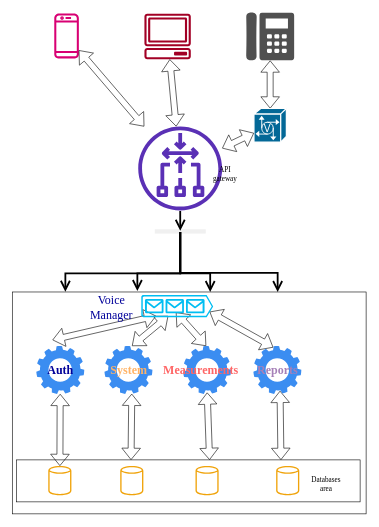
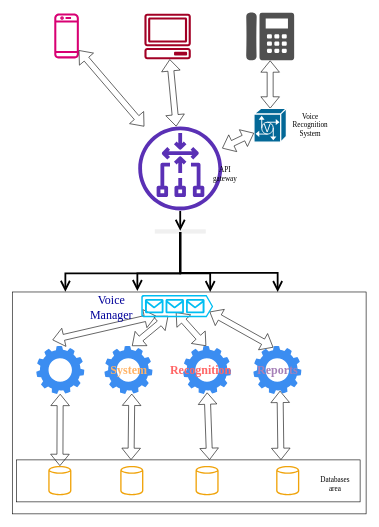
  <mxCell id="0" />
  <mxCell id="1" parent="0" />
  <mxCell id="2" value="" style="rounded=0;whiteSpace=wrap;html=1;shadow=0;comic=0;sketch=0;jiggle=1;fontFamily=Tahoma;fillColor=none;" parent="1" vertex="1"><mxGeometry x="20" y="486" width="590" height="370" as="geometry" /></mxCell>
  <mxCell id="3" value="" style="rounded=0;whiteSpace=wrap;html=1;shadow=0;comic=0;sketch=0;jiggle=1;fontFamily=Tahoma;fillColor=none;" parent="1" vertex="1"><mxGeometry x="27" y="766" width="573" height="70" as="geometry" /></mxCell>
  <mxCell id="4" value="" style="outlineConnect=0;fontColor=#ffffff;fillColor=#d80073;dashed=0;verticalLabelPosition=bottom;verticalAlign=top;align=center;html=1;fontSize=12;fontStyle=0;aspect=fixed;pointerEvents=1;shape=mxgraph.aws4.mobile_client;strokeWidth=2;shadow=0;strokeColor=#A50040;" parent="1" vertex="1"><mxGeometry x="90" y="20" width="41" height="78" as="geometry" /></mxCell>
  <mxCell id="5" value="" style="outlineConnect=0;fontColor=#ffffff;fillColor=#a20025;strokeColor=#6F0000;dashed=0;verticalLabelPosition=bottom;verticalAlign=top;align=center;html=1;fontSize=12;fontStyle=0;aspect=fixed;pointerEvents=1;shape=mxgraph.aws4.client;" parent="1" vertex="1"><mxGeometry x="240" y="22" width="78" height="76" as="geometry" /></mxCell>
  <mxCell id="6" value="" style="pointerEvents=1;shadow=0;dashed=0;html=1;strokeColor=none;fillColor=#505050;labelPosition=center;verticalLabelPosition=bottom;verticalAlign=top;outlineConnect=0;align=center;shape=mxgraph.office.devices.phone_digital;" parent="1" vertex="1"><mxGeometry x="410" y="20" width="80" height="80" as="geometry" /></mxCell>
  <mxCell id="7" value="" style="outlineConnect=0;fontColor=#232F3E;gradientColor=none;fillColor=#5A30B5;strokeColor=none;dashed=0;verticalLabelPosition=bottom;verticalAlign=top;align=center;html=1;fontSize=12;fontStyle=0;aspect=fixed;pointerEvents=1;shape=mxgraph.aws4.gateway_load_balancer;rotation=90;fontFamily=Tahoma;comic=0;" parent="1" vertex="1"><mxGeometry x="230" y="210" width="140" height="140" as="geometry" /></mxCell>
  <mxCell id="8" value="" style="shape=flexArrow;endArrow=classic;startArrow=classic;html=1;" parent="1" source="7" target="4" edge="1"><mxGeometry width="100" height="100" relative="1" as="geometry"><mxPoint x="90" y="200" as="sourcePoint" /><mxPoint x="190" y="100" as="targetPoint" /></mxGeometry></mxCell>
  <mxCell id="9" value="" style="shape=flexArrow;endArrow=classic;startArrow=classic;html=1;" parent="1" source="7" target="5" edge="1"><mxGeometry width="100" height="100" relative="1" as="geometry"><mxPoint x="404.021" y="375.24" as="sourcePoint" /><mxPoint x="258.999" y="120.001" as="targetPoint" /></mxGeometry></mxCell>
  <mxCell id="10" value="" style="shape=flexArrow;endArrow=classic;startArrow=classic;html=1;exitX=0.5;exitY=0;exitDx=0;exitDy=0;exitPerimeter=0;" parent="1" source="11" target="6" edge="1"><mxGeometry width="100" height="100" relative="1" as="geometry"><mxPoint x="295.841" y="370" as="sourcePoint" /><mxPoint x="150.819" y="114.761" as="targetPoint" /></mxGeometry></mxCell>
  <mxCell id="11" value="" style="shape=mxgraph.cisco.servers.voice_commserver;html=1;pointerEvents=1;dashed=0;fillColor=#036897;strokeColor=#ffffff;strokeWidth=2;verticalLabelPosition=bottom;verticalAlign=top;align=center;outlineConnect=0;comic=0;jiggle=1;shadow=0;sketch=0;" parent="1" vertex="1"><mxGeometry x="423" y="180" width="54" height="56" as="geometry" /></mxCell>
  <mxCell id="12" value="" style="shape=flexArrow;endArrow=classic;startArrow=classic;html=1;" parent="1" source="11" target="7" edge="1"><mxGeometry width="100" height="100" relative="1" as="geometry"><mxPoint x="305.841" y="380" as="sourcePoint" /><mxPoint x="160.819" y="124.761" as="targetPoint" /></mxGeometry></mxCell>
  <mxCell id="13" value="" style="shape=flexArrow;endArrow=classic;startArrow=classic;html=1;" parent="1" source="35" target="24" edge="1"><mxGeometry width="100" height="100" relative="1" as="geometry"><mxPoint x="138.5" y="827" as="sourcePoint" /><mxPoint x="138.5" y="636" as="targetPoint" /></mxGeometry></mxCell>
  <mxCell id="14" value="" style="shape=flexArrow;endArrow=classic;startArrow=classic;html=1;entryX=0.57;entryY=0.997;entryDx=0;entryDy=0;entryPerimeter=0;" parent="1" edge="1" target="25"><mxGeometry width="100" height="100" relative="1" as="geometry"><mxPoint x="217.996" y="766" as="sourcePoint" /><mxPoint x="218.525" y="665.87" as="targetPoint" /></mxGeometry></mxCell>
  <mxCell id="15" value="" style="shape=flexArrow;endArrow=classic;startArrow=classic;html=1;entryX=0.502;entryY=0.971;entryDx=0;entryDy=0;entryPerimeter=0;" parent="1" edge="1" target="27"><mxGeometry width="100" height="100" relative="1" as="geometry"><mxPoint x="348.996" y="766" as="sourcePoint" /><mxPoint x="349.525" y="665.87" as="targetPoint" /></mxGeometry></mxCell>
  <mxCell id="16" value="" style="shape=flexArrow;endArrow=classic;startArrow=classic;html=1;entryX=0.556;entryY=0.936;entryDx=0;entryDy=0;entryPerimeter=0;" parent="1" edge="1" target="26"><mxGeometry width="100" height="100" relative="1" as="geometry"><mxPoint x="467.996" y="766" as="sourcePoint" /><mxPoint x="468.525" y="665.87" as="targetPoint" /></mxGeometry></mxCell>
  <mxCell id="17" value="" style="shape=flexArrow;endArrow=classic;startArrow=block;html=1;entryX=0.208;entryY=0.946;entryDx=0;entryDy=0;entryPerimeter=0;" parent="1" target="33" edge="1"><mxGeometry width="100" height="100" relative="1" as="geometry"><mxPoint x="86.998" y="566" as="sourcePoint" /><mxPoint x="-20" y="366" as="targetPoint" /></mxGeometry></mxCell>
  <mxCell id="18" value="" style="shape=flexArrow;endArrow=classic;startArrow=classic;html=1;exitX=0.575;exitY=0;exitDx=0;exitDy=0;exitPerimeter=0;entryX=0.375;entryY=0.946;entryDx=0;entryDy=0;entryPerimeter=0;" parent="1" source="25" target="33" edge="1"><mxGeometry width="100" height="100" relative="1" as="geometry"><mxPoint x="196.998" y="576" as="sourcePoint" /><mxPoint x="318" y="455.633" as="targetPoint" /></mxGeometry></mxCell>
  <mxCell id="19" value="" style="shape=flexArrow;endArrow=classic;startArrow=classic;html=1;exitX=0.48;exitY=0;exitDx=0;exitDy=0;exitPerimeter=0;entryX=0.483;entryY=0.784;entryDx=0;entryDy=0;entryPerimeter=0;" parent="1" source="27" target="33" edge="1"><mxGeometry width="100" height="100" relative="1" as="geometry"><mxPoint x="303.498" y="583.37" as="sourcePoint" /><mxPoint x="275" y="506" as="targetPoint" /></mxGeometry></mxCell>
  <mxCell id="20" value="" style="shape=flexArrow;endArrow=classic;startArrow=classic;html=1;exitX=0.415;exitY=0.03;exitDx=0;exitDy=0;exitPerimeter=0;entryX=0.95;entryY=0.757;entryDx=0;entryDy=0;entryPerimeter=0;endSize=6;" parent="1" source="26" target="33" edge="1"><mxGeometry width="100" height="100" relative="1" as="geometry"><mxPoint x="496.998" y="566" as="sourcePoint" /><mxPoint x="618" y="445.633" as="targetPoint" /></mxGeometry></mxCell>
  <mxCell id="21" value="API gateway" style="text;html=1;strokeColor=none;fillColor=none;align=center;verticalAlign=middle;whiteSpace=wrap;rounded=0;shadow=0;comic=0;sketch=0;jiggle=1;fontFamily=Tahoma;" parent="1" vertex="1"><mxGeometry x="355" y="280" width="40" height="20" as="geometry" /></mxCell>
- <mxCell id="23" value="Databases&lt;br&gt;area&lt;br&gt;" style="text;html=1;align=center;verticalAlign=middle;resizable=0;points=[];autosize=1;strokeColor=none;fontFamily=Tahoma;" parent="1" vertex="1"><mxGeometry x="508" y="791" width="70" height="30" as="geometry" /></mxCell>
+ <mxCell id="22" value="Voice Recognition System&lt;br&gt;" style="text;html=1;strokeColor=none;fillColor=none;align=center;verticalAlign=middle;whiteSpace=wrap;rounded=0;shadow=0;comic=0;sketch=0;jiggle=1;fontFamily=Tahoma;" parent="1" vertex="1"><mxGeometry x="497" y="198" width="40" height="20" as="geometry" /></mxCell>
+ <mxCell id="23" value="Databases&lt;br&gt;area&lt;br&gt;" style="text;html=1;align=center;verticalAlign=middle;resizable=0;points=[];autosize=1;strokeColor=none;fontFamily=Tahoma;" parent="1" vertex="1"><mxGeometry x="523" y="791" width="70" height="30" as="geometry" /></mxCell>
  <mxCell id="24" value="" style="html=1;aspect=fixed;strokeColor=none;shadow=0;align=center;verticalAlign=top;fillColor=#3B8DF1;shape=mxgraph.gcp2.gear" parent="1" vertex="1"><mxGeometry x="60" y="576" width="80" height="80" as="geometry" /></mxCell>
  <mxCell id="25" value="" style="html=1;aspect=fixed;strokeColor=none;shadow=0;align=center;verticalAlign=top;fillColor=#3B8DF1;shape=mxgraph.gcp2.gear" parent="1" vertex="1"><mxGeometry x="173.659" y="576" width="80" height="80" as="geometry" /></mxCell>
  <mxCell id="26" value="" style="html=1;aspect=fixed;strokeColor=none;shadow=0;align=center;verticalAlign=top;fillColor=#3B8DF1;shape=mxgraph.gcp2.gear" parent="1" vertex="1"><mxGeometry x="421.989" y="576" width="80" height="80" as="geometry" /></mxCell>
  <mxCell id="27" value="" style="html=1;aspect=fixed;strokeColor=none;shadow=0;align=center;verticalAlign=top;fillColor=#3B8DF1;shape=mxgraph.gcp2.gear" parent="1" vertex="1"><mxGeometry x="304.788" y="576" width="80" height="80" as="geometry" /></mxCell>
- <mxCell id="28" value="&lt;font style=&quot;font-size: 20px;&quot;&gt;Auth&lt;/font&gt;" style="text;html=1;align=center;verticalAlign=middle;resizable=0;points=[];autosize=1;strokeColor=none;fontFamily=Tahoma;fontSize=20;fontStyle=1;fontColor=#000099;" parent="1" vertex="1"><mxGeometry x="70" y="601" width="60" height="30" as="geometry" /></mxCell>
  <mxCell id="29" value="&lt;font style=&quot;font-size: 20px;&quot;&gt;System&lt;br style=&quot;font-size: 20px;&quot;&gt;&lt;/font&gt;" style="text;html=1;align=center;verticalAlign=middle;resizable=0;points=[];autosize=1;strokeColor=none;fontFamily=Tahoma;fontSize=20;fontColor=#FFB366;fontStyle=1" parent="1" vertex="1"><mxGeometry x="163.66" y="601" width="100" height="30" as="geometry" /></mxCell>
- <mxCell id="30" value="&lt;font style=&quot;font-size: 20px;&quot;&gt;&lt;font color=&quot;#ff6666&quot; style=&quot;font-size: 20px;&quot;&gt;Measurements&lt;/font&gt;&lt;br style=&quot;font-size: 20px;&quot;&gt;&lt;/font&gt;" style="text;html=1;align=center;verticalAlign=middle;resizable=0;points=[];autosize=1;strokeColor=none;fontFamily=Tahoma;fontSize=20;fontColor=#FFB366;fontStyle=1" parent="1" vertex="1"><mxGeometry x="253.53" y="601" width="160" height="30" as="geometry" /></mxCell>
+ <mxCell id="30" value="&lt;font style=&quot;font-size: 20px;&quot;&gt;&lt;font color=&quot;#ff6666&quot; style=&quot;font-size: 20px;&quot;&gt;Recognition&lt;/font&gt;&lt;br style=&quot;font-size: 20px;&quot;&gt;&lt;/font&gt;" style="text;html=1;align=center;verticalAlign=middle;resizable=0;points=[];autosize=1;strokeColor=none;fontFamily=Tahoma;fontSize=20;fontColor=#FFB366;fontStyle=1" parent="1" vertex="1"><mxGeometry x="253.53" y="601" width="160" height="30" as="geometry" /></mxCell>
  <mxCell id="31" value="&lt;font style=&quot;font-size: 20px;&quot;&gt;&lt;font color=&quot;#a680b8&quot; style=&quot;font-size: 20px;&quot;&gt;Reports&lt;/font&gt;&lt;br style=&quot;font-size: 20px;&quot;&gt;&lt;/font&gt;" style="text;html=1;align=center;verticalAlign=middle;resizable=0;points=[];autosize=1;strokeColor=none;fontFamily=Tahoma;fontSize=20;fontColor=#FFB366;fontStyle=1" parent="1" vertex="1"><mxGeometry x="416.99" y="601" width="90" height="30" as="geometry" /></mxCell>
  <mxCell id="32" value="" style="group" parent="1" vertex="1" connectable="0"><mxGeometry x="140" y="486" width="215" height="50" as="geometry" /></mxCell>
  <mxCell id="33" value="" style="verticalLabelPosition=bottom;html=1;verticalAlign=top;align=center;strokeColor=none;fillColor=#00BEF2;shape=mxgraph.azure.queue_generic;pointerEvents=1;shadow=0;comic=0;sketch=0;jiggle=1;fontFamily=Tahoma;fontSize=20;fontColor=#000099;" parent="32" vertex="1"><mxGeometry x="95" y="5" width="120" height="37" as="geometry" /></mxCell>
  <mxCell id="34" value="Voice &lt;br&gt;Manager" style="text;html=1;align=center;verticalAlign=middle;resizable=0;points=[];autosize=1;strokeColor=none;fontSize=20;fontFamily=Tahoma;fontColor=#000099;" parent="32" vertex="1"><mxGeometry width="90" height="50" as="geometry" /></mxCell>
  <mxCell id="35" value="" style="outlineConnect=0;fontColor=#000000;fillColor=#f0a30a;strokeColor=#BD7000;dashed=0;verticalLabelPosition=bottom;verticalAlign=top;align=center;html=1;fontSize=12;fontStyle=0;aspect=fixed;pointerEvents=1;shape=mxgraph.aws4.generic_database;" parent="1" vertex="1"><mxGeometry x="80" y="775" width="38.577" height="51" as="geometry" /></mxCell>
  <mxCell id="36" value="" style="outlineConnect=0;fontColor=#000000;fillColor=#f0a30a;dashed=0;verticalLabelPosition=bottom;verticalAlign=top;align=center;html=1;fontSize=12;fontStyle=0;aspect=fixed;pointerEvents=1;shape=mxgraph.aws4.generic_database;strokeColor=#BD7000;strokeWidth=5;" parent="1" vertex="1"><mxGeometry x="200" y="775" width="38.577" height="51" as="geometry" /></mxCell>
  <mxCell id="37" value="" style="outlineConnect=0;fontColor=#000000;fillColor=#f0a30a;strokeColor=#BD7000;dashed=0;verticalLabelPosition=bottom;verticalAlign=top;align=center;html=1;fontSize=12;fontStyle=0;aspect=fixed;pointerEvents=1;shape=mxgraph.aws4.generic_database;" parent="1" vertex="1"><mxGeometry x="325.5" y="775" width="38.577" height="51" as="geometry" /></mxCell>
  <mxCell id="38" value="" style="outlineConnect=0;fontColor=#000000;fillColor=#f0a30a;strokeColor=#BD7000;dashed=0;verticalLabelPosition=bottom;verticalAlign=top;align=center;html=1;fontSize=12;fontStyle=0;aspect=fixed;pointerEvents=1;shape=mxgraph.aws4.generic_database;" parent="1" vertex="1"><mxGeometry x="460" y="775" width="38.577" height="51" as="geometry" /></mxCell>
  <mxCell id="39" value="" style="shape=rect;html=1;fillColor=#000000;verticalLabelPosition=bottom;verticalAlignment=top;rounded=0;strokeColor=#f0f0f0;strokeWidth=5;rotation=90;" vertex="1" parent="1"><mxGeometry x="299" y="345" width="2.2" height="80" as="geometry" /></mxCell>
  <mxCell id="40" value="" style="edgeStyle=elbowEdgeStyle;html=1;elbow=horizontal;endArrow=none;rounded=0;startArrow=open;strokeWidth=3;startSize=12;" edge="1" source="39" parent="1"><mxGeometry x="475" y="-470" as="geometry"><mxPoint x="300" y="351" as="targetPoint" /></mxGeometry></mxCell>
  <mxCell id="41" value="" style="edgeStyle=elbowEdgeStyle;html=1;elbow=vertical;endArrow=open;rounded=0;strokeWidth=3;endSize=12;entryX=0.75;entryY=0;entryDx=0;entryDy=0;" edge="1" source="39" parent="1" target="2"><mxGeometry x="475" y="-470" as="geometry"><mxPoint x="330" y="461" as="targetPoint" /><Array as="points"><mxPoint x="363" y="454" /></Array></mxGeometry></mxCell>
  <mxCell id="42" value="" style="edgeStyle=elbowEdgeStyle;html=1;elbow=vertical;endArrow=open;rounded=0;strokeWidth=3;endSize=12;" edge="1" source="39" parent="1"><mxGeometry x="475" y="-470" as="geometry"><mxPoint x="350" y="486" as="targetPoint" /><Array as="points"><mxPoint x="311" y="455" /></Array></mxGeometry></mxCell>
  <mxCell id="43" value="" style="edgeStyle=elbowEdgeStyle;html=1;elbow=vertical;endArrow=open;rounded=0;strokeWidth=3;endSize=12;entryX=0.984;entryY=-0.033;entryDx=0;entryDy=0;entryPerimeter=0;" edge="1" source="39" parent="1" target="34"><mxGeometry x="475" y="-470" as="geometry"><mxPoint x="290" y="461" as="targetPoint" /></mxGeometry></mxCell>
  <mxCell id="44" value="" style="edgeStyle=elbowEdgeStyle;html=1;elbow=vertical;endArrow=open;rounded=0;strokeWidth=3;endSize=12;entryX=0.15;entryY=-0.001;entryDx=0;entryDy=0;entryPerimeter=0;" edge="1" source="39" parent="1" target="2"><mxGeometry x="475" y="-470" as="geometry"><mxPoint x="270" y="461" as="targetPoint" /></mxGeometry></mxCell>
